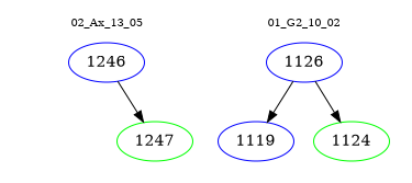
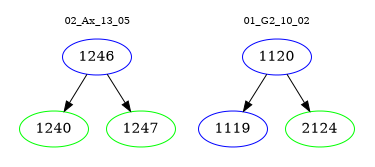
  digraph {
    node [color=blue]
    edge [color=black]
    n1 [label=1246]
+   n2 [color=green label=1240]
    n3 [color=green label=1247]
-   n4 [label=1126]
+   n4 [label=1120]
    n5 [label=1119]
-   n6 [color=green label=1124]
+   n6 [color=green label=2124]
    subgraph cluster_1 {
      color=white
      fontsize=10
      label="02_Ax_13_05"
      n1
+     n2
      n3
    }
    subgraph cluster_2 {
      color=white
      fontsize=10
      label="01_G2_10_02"
      n4
      n5
      n6
    }
+   n1 -> n2
    n1 -> n3
    n4 -> n5
    n4 -> n6
  }
